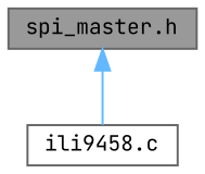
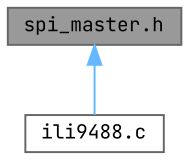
  digraph {
    fontname="JetBrains Mono"
    node [fontname="JetBrains Mono" fontsize=10 shape=box style=filled]
    n1 [color=gray40 fillcolor=grey60 fontcolor=black height=0.2 label="spi_master.h" width=0.4]
-   n2 [color=grey40 fillcolor=white height=0.2 label="ili9458.c" width=0.4]
+   n2 [color=grey40 fillcolor=white height=0.2 label="ili9488.c" width=0.4]
    n1 -> n2 [color=steelblue1 dir=back fontname="JetBrains Mono" fontsize=10 labelfontname=FreeSans labelfontsize=10 style=solid]
  }
